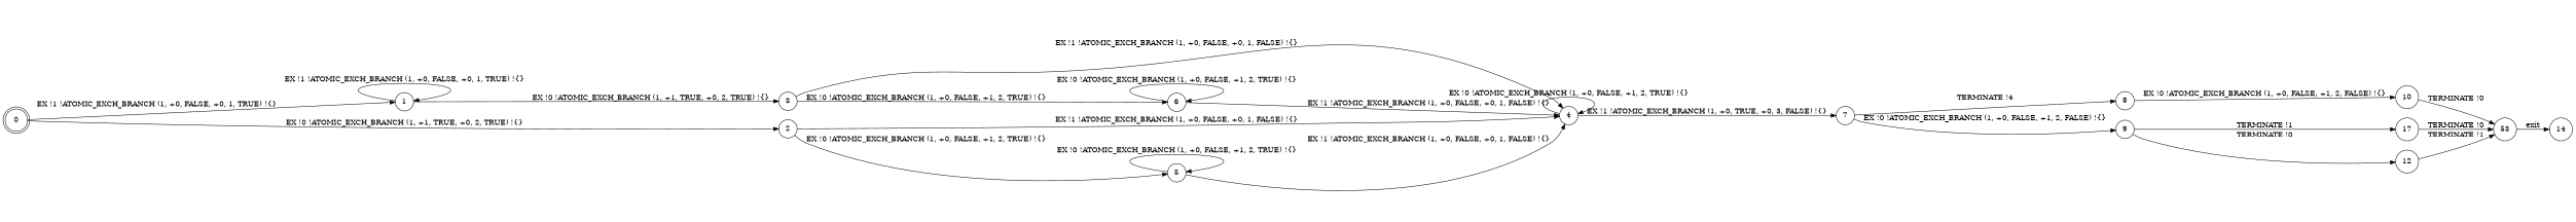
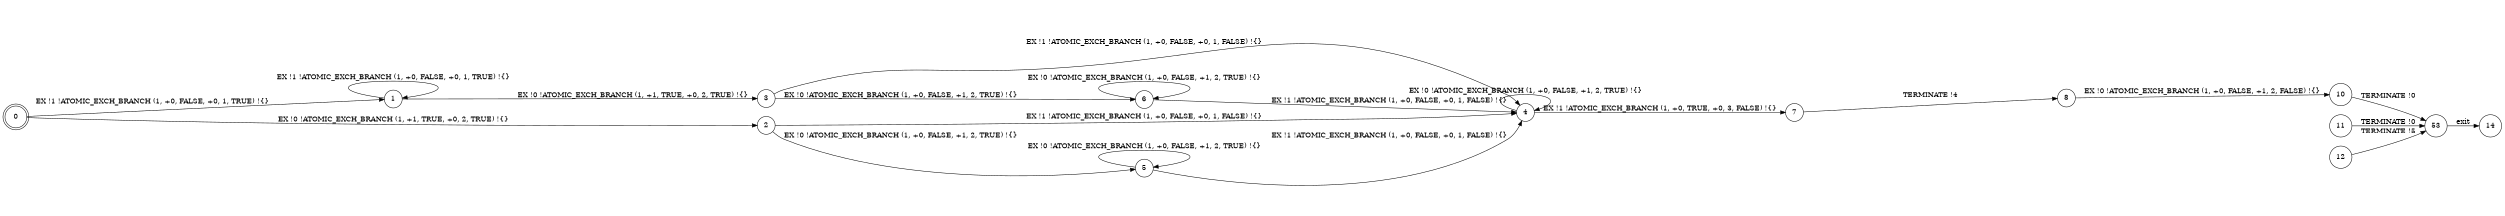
  digraph {
    rankdir=LR
    node [shape=circle]
    0 [peripheries=2]
    1
    2
    3
    4
    5
    6
    7
    8
-   9
    10
-   11 [label=17]
+   11
    12
    n14 [label=53]
    14
    0 -> 1 [label="EX !1 !ATOMIC_EXCH_BRANCH (1, +0, FALSE, +0, 1, TRUE) !{}"]
    0 -> 2 [label="EX !0 !ATOMIC_EXCH_BRANCH (1, +1, TRUE, +0, 2, TRUE) !{}"]
    1 -> 1 [label="EX !1 !ATOMIC_EXCH_BRANCH (1, +0, FALSE, +0, 1, TRUE) !{}"]
    1 -> 3 [label="EX !0 !ATOMIC_EXCH_BRANCH (1, +1, TRUE, +0, 2, TRUE) !{}"]
    2 -> 4 [label="EX !1 !ATOMIC_EXCH_BRANCH (1, +0, FALSE, +0, 1, FALSE) !{}"]
    2 -> 5 [label="EX !0 !ATOMIC_EXCH_BRANCH (1, +0, FALSE, +1, 2, TRUE) !{}"]
    3 -> 4 [label="EX !1 !ATOMIC_EXCH_BRANCH (1, +0, FALSE, +0, 1, FALSE) !{}"]
    3 -> 6 [label="EX !0 !ATOMIC_EXCH_BRANCH (1, +0, FALSE, +1, 2, TRUE) !{}"]
    4 -> 4 [label="EX !0 !ATOMIC_EXCH_BRANCH (1, +0, FALSE, +1, 2, TRUE) !{}"]
    4 -> 7 [label="EX !1 !ATOMIC_EXCH_BRANCH (1, +0, TRUE, +0, 3, FALSE) !{}"]
    5 -> 4 [label="EX !1 !ATOMIC_EXCH_BRANCH (1, +0, FALSE, +0, 1, FALSE) !{}"]
    5 -> 5 [label="EX !0 !ATOMIC_EXCH_BRANCH (1, +0, FALSE, +1, 2, TRUE) !{}"]
    6 -> 4 [label="EX !1 !ATOMIC_EXCH_BRANCH (1, +0, FALSE, +0, 1, FALSE) !{}"]
    6 -> 6 [label="EX !0 !ATOMIC_EXCH_BRANCH (1, +0, FALSE, +1, 2, TRUE) !{}"]
    7 -> 8 [label="TERMINATE !4"]
-   7 -> 9 [label="EX !0 !ATOMIC_EXCH_BRANCH (1, +0, FALSE, +1, 2, FALSE) !{}"]
    8 -> 10 [label="EX !0 !ATOMIC_EXCH_BRANCH (1, +0, FALSE, +1, 2, FALSE) !{}"]
-   9 -> 11 [label="TERMINATE !1"]
-   9 -> 12 [label="TERMINATE !0"]
    10 -> n14 [label="TERMINATE !0"]
    11 -> n14 [label="TERMINATE !0"]
-   12 -> n14 [label="TERMINATE !1"]
+   12 -> n14 [label="TERMINATE !5"]
    n14 -> 14 [label=exit]
  }
